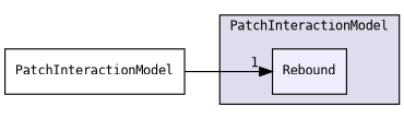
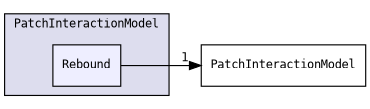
  digraph {
    compound=true
    rankdir=LR
    fontname="DejaVu Sans Mono"
    node [fontname="DejaVu Sans Mono" fontsize=10 shape=box]
    n1 [fillcolor="#eeeeff" label=Rebound pencolor=black style=filled]
    n2 [label=PatchInteractionModel]
    subgraph cluster_1 {
      bgcolor="#ddddee"
      fontsize=10
      label=PatchInteractionModel
      pencolor=black
      n1
    }
-   n2 -> n1 [headlabel=1 labeldistance=1.5 labelfontname=Helvetica labelfontsize=10 fontname="DejaVu Sans Mono"]
+   n1 -> n2 [headlabel=1 labeldistance=1.5 labelfontname=Helvetica labelfontsize=10 fontname="DejaVu Sans Mono"]
  }
